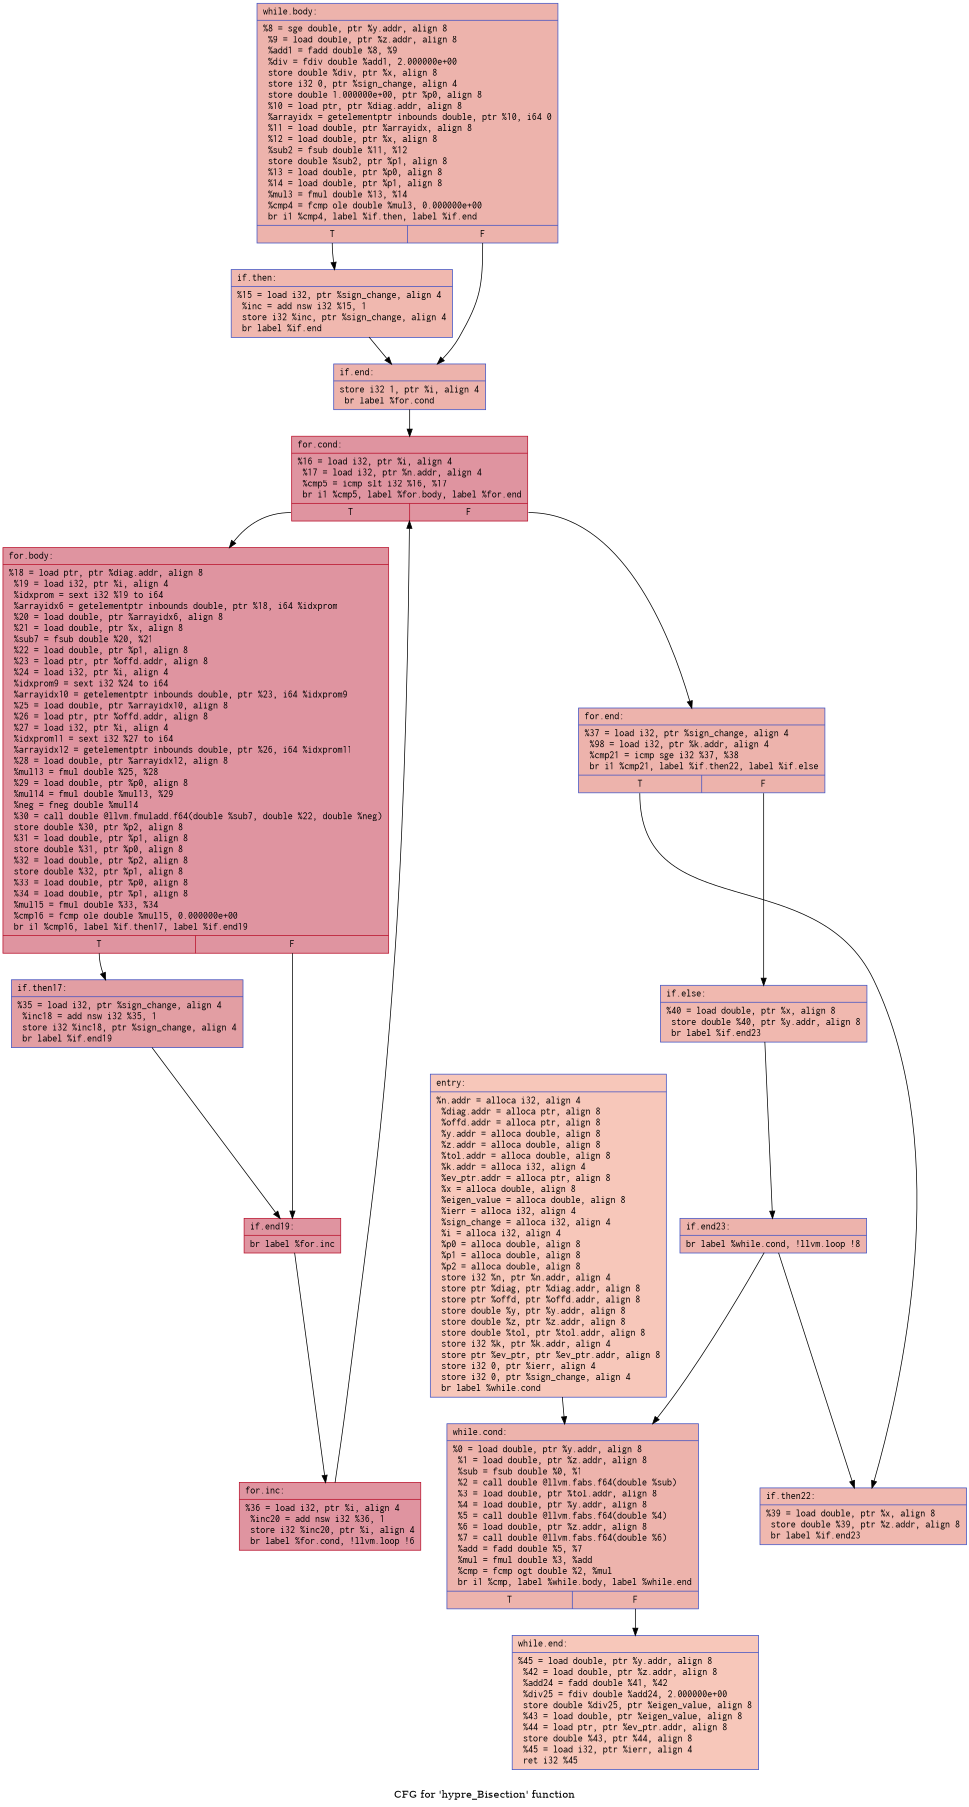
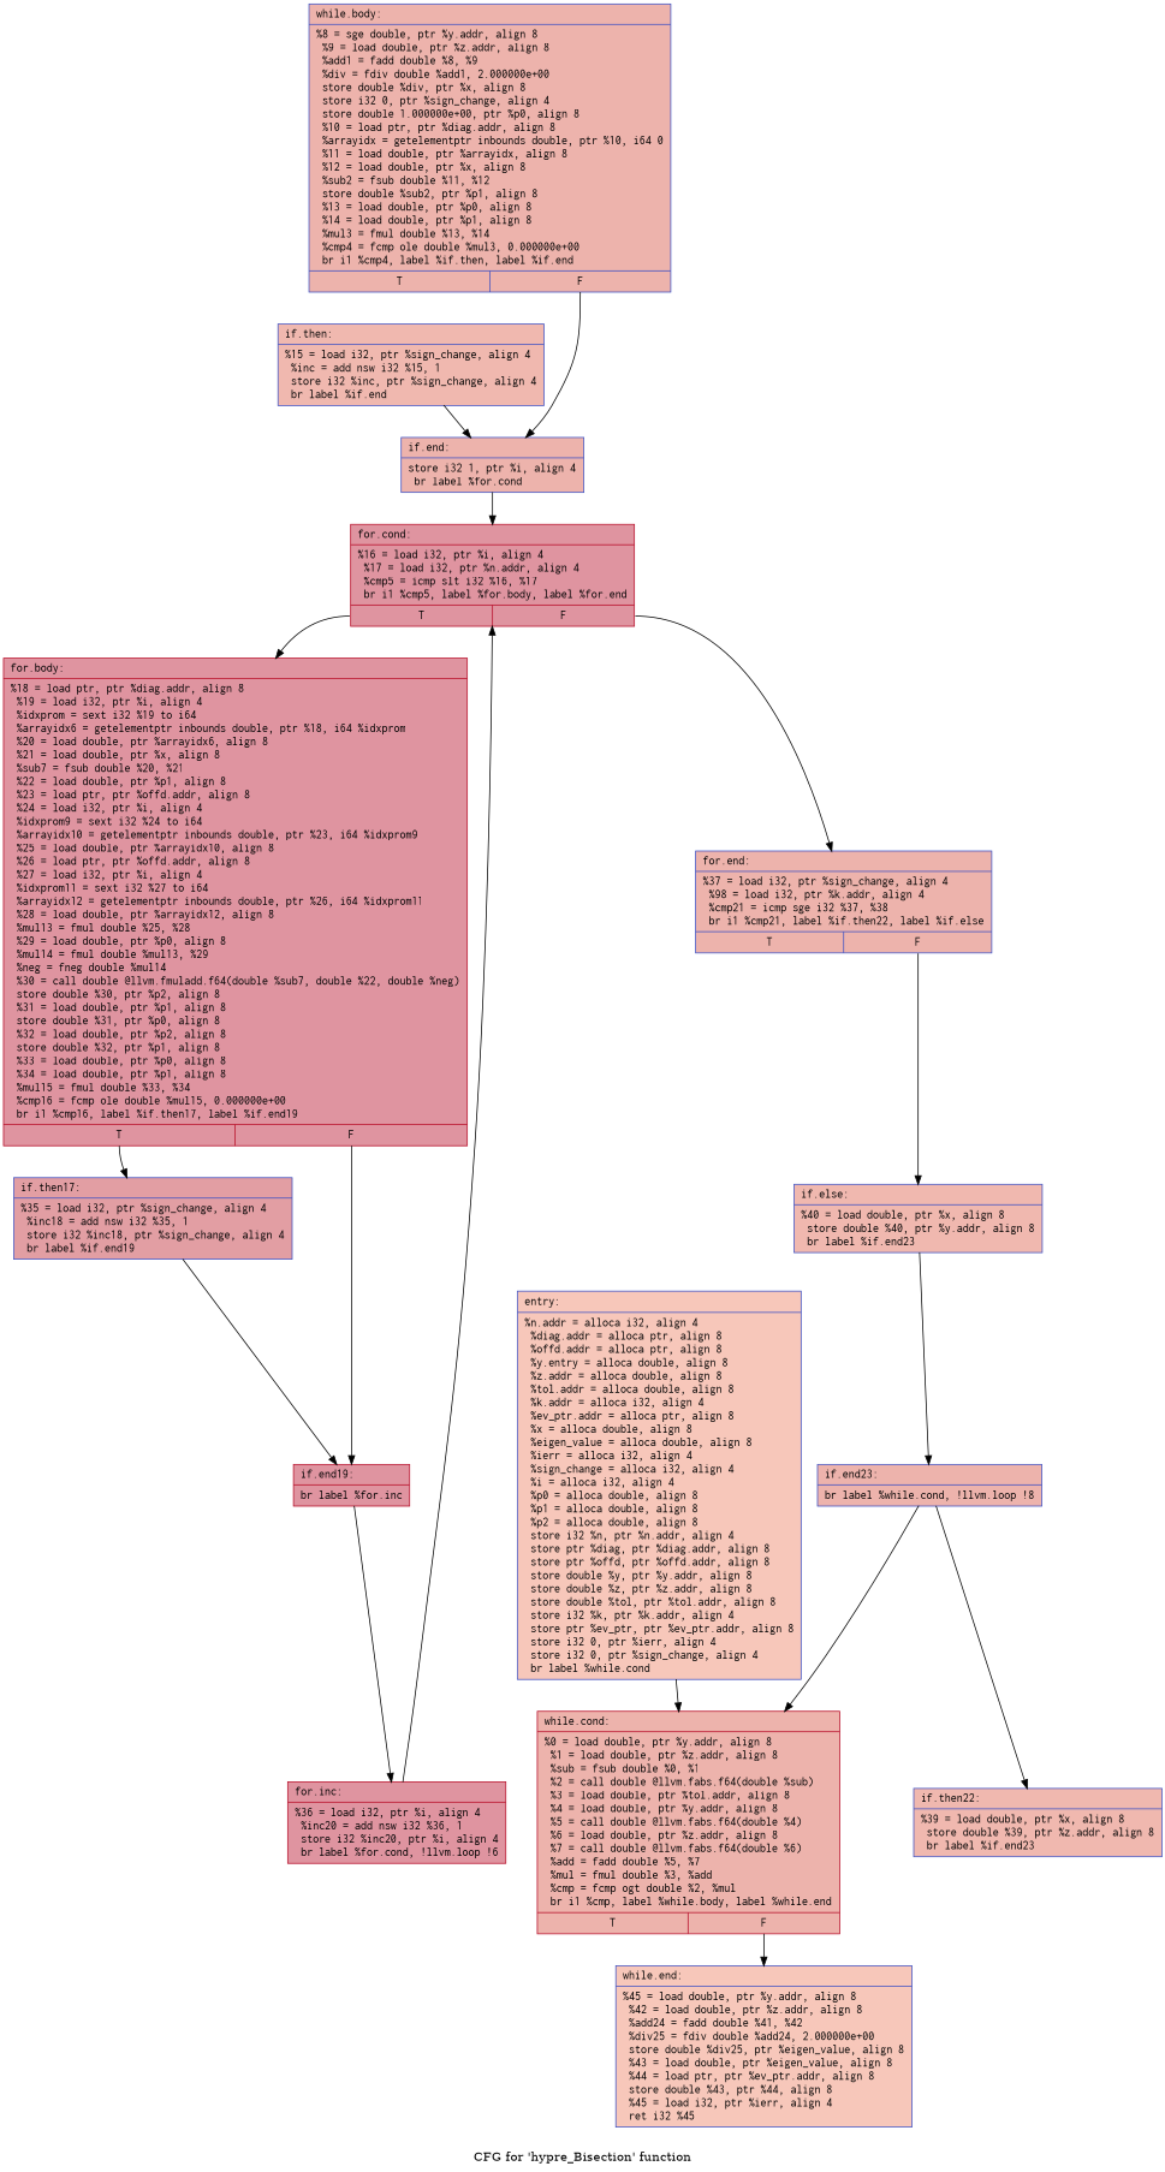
  digraph {
    label="CFG for 'hypre_Bisection' function"
    node [color="#3d50c3ff" fillcolor="#d6524470" fontname=Courier shape=record style=filled]
-   n1 [fillcolor="#ec7f6370" label="{entry:\l|  %n.addr = alloca i32, align 4\l  %diag.addr = alloca ptr, align 8\l  %offd.addr = alloca ptr, align 8\l  %y.addr = alloca double, align 8\l  %z.addr = alloca double, align 8\l  %tol.addr = alloca double, align 8\l  %k.addr = alloca i32, align 4\l  %ev_ptr.addr = alloca ptr, align 8\l  %x = alloca double, align 8\l  %eigen_value = alloca double, align 8\l  %ierr = alloca i32, align 4\l  %sign_change = alloca i32, align 4\l  %i = alloca i32, align 4\l  %p0 = alloca double, align 8\l  %p1 = alloca double, align 8\l  %p2 = alloca double, align 8\l  store i32 %n, ptr %n.addr, align 4\l  store ptr %diag, ptr %diag.addr, align 8\l  store ptr %offd, ptr %offd.addr, align 8\l  store double %y, ptr %y.addr, align 8\l  store double %z, ptr %z.addr, align 8\l  store double %tol, ptr %tol.addr, align 8\l  store i32 %k, ptr %k.addr, align 4\l  store ptr %ev_ptr, ptr %ev_ptr.addr, align 8\l  store i32 0, ptr %ierr, align 4\l  store i32 0, ptr %sign_change, align 4\l  br label %while.cond\l}"]
-   n2 [label="{while.cond:\l|  %0 = load double, ptr %y.addr, align 8\l  %1 = load double, ptr %z.addr, align 8\l  %sub = fsub double %0, %1\l  %2 = call double @llvm.fabs.f64(double %sub)\l  %3 = load double, ptr %tol.addr, align 8\l  %4 = load double, ptr %y.addr, align 8\l  %5 = call double @llvm.fabs.f64(double %4)\l  %6 = load double, ptr %z.addr, align 8\l  %7 = call double @llvm.fabs.f64(double %6)\l  %add = fadd double %5, %7\l  %mul = fmul double %3, %add\l  %cmp = fcmp ogt double %2, %mul\l  br i1 %cmp, label %while.body, label %while.end\l|{<s0>T|<s1>F}}"]
+   n1 [fillcolor="#ec7f6370" label="{entry:\l|  %n.addr = alloca i32, align 4\l  %diag.addr = alloca ptr, align 8\l  %offd.addr = alloca ptr, align 8\l  %y.entry = alloca double, align 8\l  %z.addr = alloca double, align 8\l  %tol.addr = alloca double, align 8\l  %k.addr = alloca i32, align 4\l  %ev_ptr.addr = alloca ptr, align 8\l  %x = alloca double, align 8\l  %eigen_value = alloca double, align 8\l  %ierr = alloca i32, align 4\l  %sign_change = alloca i32, align 4\l  %i = alloca i32, align 4\l  %p0 = alloca double, align 8\l  %p1 = alloca double, align 8\l  %p2 = alloca double, align 8\l  store i32 %n, ptr %n.addr, align 4\l  store ptr %diag, ptr %diag.addr, align 8\l  store ptr %offd, ptr %offd.addr, align 8\l  store double %y, ptr %y.addr, align 8\l  store double %z, ptr %z.addr, align 8\l  store double %tol, ptr %tol.addr, align 8\l  store i32 %k, ptr %k.addr, align 4\l  store ptr %ev_ptr, ptr %ev_ptr.addr, align 8\l  store i32 0, ptr %ierr, align 4\l  store i32 0, ptr %sign_change, align 4\l  br label %while.cond\l}"]
+   n2 [color="#b70d28ff" label="{while.cond:\l|  %0 = load double, ptr %y.addr, align 8\l  %1 = load double, ptr %z.addr, align 8\l  %sub = fsub double %0, %1\l  %2 = call double @llvm.fabs.f64(double %sub)\l  %3 = load double, ptr %tol.addr, align 8\l  %4 = load double, ptr %y.addr, align 8\l  %5 = call double @llvm.fabs.f64(double %4)\l  %6 = load double, ptr %z.addr, align 8\l  %7 = call double @llvm.fabs.f64(double %6)\l  %add = fadd double %5, %7\l  %mul = fmul double %3, %add\l  %cmp = fcmp ogt double %2, %mul\l  br i1 %cmp, label %while.body, label %while.end\l|{<s0>T|<s1>F}}"]
    n3 [fillcolor="#ec7f6370" label="{while.end:\l|  %45 = load double, ptr %y.addr, align 8\l  %42 = load double, ptr %z.addr, align 8\l  %add24 = fadd double %41, %42\l  %div25 = fdiv double %add24, 2.000000e+00\l  store double %div25, ptr %eigen_value, align 8\l  %43 = load double, ptr %eigen_value, align 8\l  %44 = load ptr, ptr %ev_ptr.addr, align 8\l  store double %43, ptr %44, align 8\l  %45 = load i32, ptr %ierr, align 4\l  ret i32 %45\l}"]
    n4 [label="{while.body:\l|  %8 = sge double, ptr %y.addr, align 8\l  %9 = load double, ptr %z.addr, align 8\l  %add1 = fadd double %8, %9\l  %div = fdiv double %add1, 2.000000e+00\l  store double %div, ptr %x, align 8\l  store i32 0, ptr %sign_change, align 4\l  store double 1.000000e+00, ptr %p0, align 8\l  %10 = load ptr, ptr %diag.addr, align 8\l  %arrayidx = getelementptr inbounds double, ptr %10, i64 0\l  %11 = load double, ptr %arrayidx, align 8\l  %12 = load double, ptr %x, align 8\l  %sub2 = fsub double %11, %12\l  store double %sub2, ptr %p1, align 8\l  %13 = load double, ptr %p0, align 8\l  %14 = load double, ptr %p1, align 8\l  %mul3 = fmul double %13, %14\l  %cmp4 = fcmp ole double %mul3, 0.000000e+00\l  br i1 %cmp4, label %if.then, label %if.end\l|{<s0>T|<s1>F}}"]
    n5 [fillcolor="#dc5d4a70" label="{if.then:\l|  %15 = load i32, ptr %sign_change, align 4\l  %inc = add nsw i32 %15, 1\l  store i32 %inc, ptr %sign_change, align 4\l  br label %if.end\l}"]
    n6 [label="{if.end:\l|  store i32 1, ptr %i, align 4\l  br label %for.cond\l}"]
    n7 [color="#b70d28ff" fillcolor="#b70d2870" label="{for.cond:\l|  %16 = load i32, ptr %i, align 4\l  %17 = load i32, ptr %n.addr, align 4\l  %cmp5 = icmp slt i32 %16, %17\l  br i1 %cmp5, label %for.body, label %for.end\l|{<s0>T|<s1>F}}"]
    n8 [color="#b70d28ff" fillcolor="#b70d2870" label="{for.body:\l|  %18 = load ptr, ptr %diag.addr, align 8\l  %19 = load i32, ptr %i, align 4\l  %idxprom = sext i32 %19 to i64\l  %arrayidx6 = getelementptr inbounds double, ptr %18, i64 %idxprom\l  %20 = load double, ptr %arrayidx6, align 8\l  %21 = load double, ptr %x, align 8\l  %sub7 = fsub double %20, %21\l  %22 = load double, ptr %p1, align 8\l  %23 = load ptr, ptr %offd.addr, align 8\l  %24 = load i32, ptr %i, align 4\l  %idxprom9 = sext i32 %24 to i64\l  %arrayidx10 = getelementptr inbounds double, ptr %23, i64 %idxprom9\l  %25 = load double, ptr %arrayidx10, align 8\l  %26 = load ptr, ptr %offd.addr, align 8\l  %27 = load i32, ptr %i, align 4\l  %idxprom11 = sext i32 %27 to i64\l  %arrayidx12 = getelementptr inbounds double, ptr %26, i64 %idxprom11\l  %28 = load double, ptr %arrayidx12, align 8\l  %mul13 = fmul double %25, %28\l  %29 = load double, ptr %p0, align 8\l  %mul14 = fmul double %mul13, %29\l  %neg = fneg double %mul14\l  %30 = call double @llvm.fmuladd.f64(double %sub7, double %22, double %neg)\l  store double %30, ptr %p2, align 8\l  %31 = load double, ptr %p1, align 8\l  store double %31, ptr %p0, align 8\l  %32 = load double, ptr %p2, align 8\l  store double %32, ptr %p1, align 8\l  %33 = load double, ptr %p0, align 8\l  %34 = load double, ptr %p1, align 8\l  %mul15 = fmul double %33, %34\l  %cmp16 = fcmp ole double %mul15, 0.000000e+00\l  br i1 %cmp16, label %if.then17, label %if.end19\l|{<s0>T|<s1>F}}"]
    n9 [label="{for.end:\l|  %37 = load i32, ptr %sign_change, align 4\l  %98 = load i32, ptr %k.addr, align 4\l  %cmp21 = icmp sge i32 %37, %38\l  br i1 %cmp21, label %if.then22, label %if.else\l|{<s0>T|<s1>F}}"]
    n10 [fillcolor="#be242e70" label="{if.then17:\l|  %35 = load i32, ptr %sign_change, align 4\l  %inc18 = add nsw i32 %35, 1\l  store i32 %inc18, ptr %sign_change, align 4\l  br label %if.end19\l}"]
    n11 [color="#b70d28ff" fillcolor="#b70d2870" label="{if.end19:\l|  br label %for.inc\l}"]
    n12 [fillcolor="#dc5d4a70" label="{if.then22:\l|  %39 = load double, ptr %x, align 8\l  store double %39, ptr %z.addr, align 8\l  br label %if.end23\l}"]
    n13 [fillcolor="#dc5d4a70" label="{if.else:\l|  %40 = load double, ptr %x, align 8\l  store double %40, ptr %y.addr, align 8\l  br label %if.end23\l}"]
    n14 [color="#b70d28ff" fillcolor="#b70d2870" label="{for.inc:\l|  %36 = load i32, ptr %i, align 4\l  %inc20 = add nsw i32 %36, 1\l  store i32 %inc20, ptr %i, align 4\l  br label %for.cond, !llvm.loop !6\l}"]
    n15 [label="{if.end23:\l|  br label %while.cond, !llvm.loop !8\l}"]
    n1 -> n2
    n2 -> n3 [tailport=s1]
-   n4 -> n5 [tailport=s0]
    n4 -> n6 [tailport=s1]
    n5 -> n6
    n6 -> n7
    n7 -> n8 [tailport=s0]
    n7 -> n9 [tailport=s1]
    n8 -> n10 [tailport=s0]
    n8 -> n11 [tailport=s1]
-   n9 -> n12 [tailport=s0]
    n9 -> n13 [tailport=s1]
    n10 -> n11
    n11 -> n14
    n13 -> n15
    n14 -> n7
    n15 -> n2
    n15 -> n12
  }
